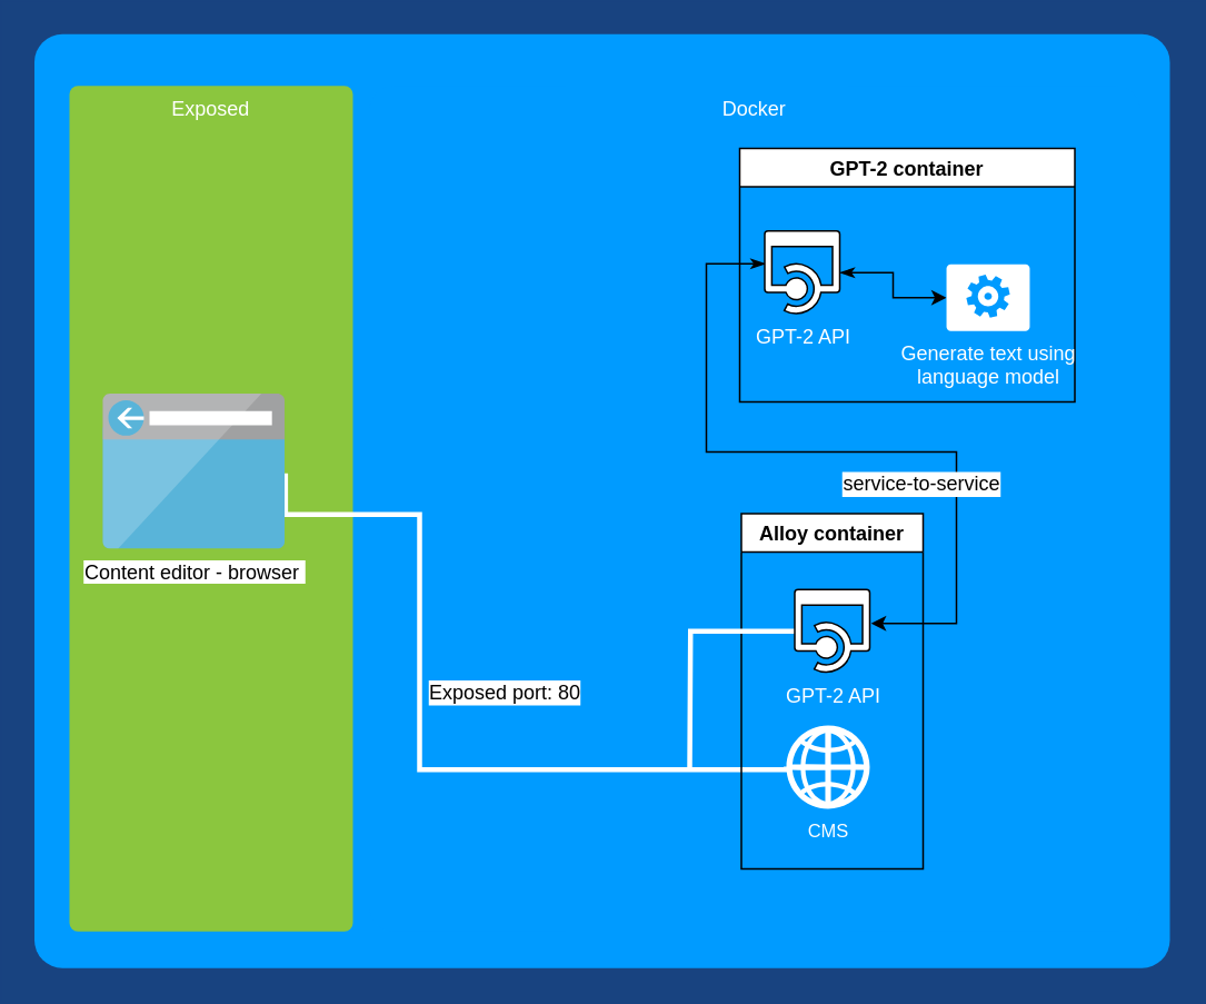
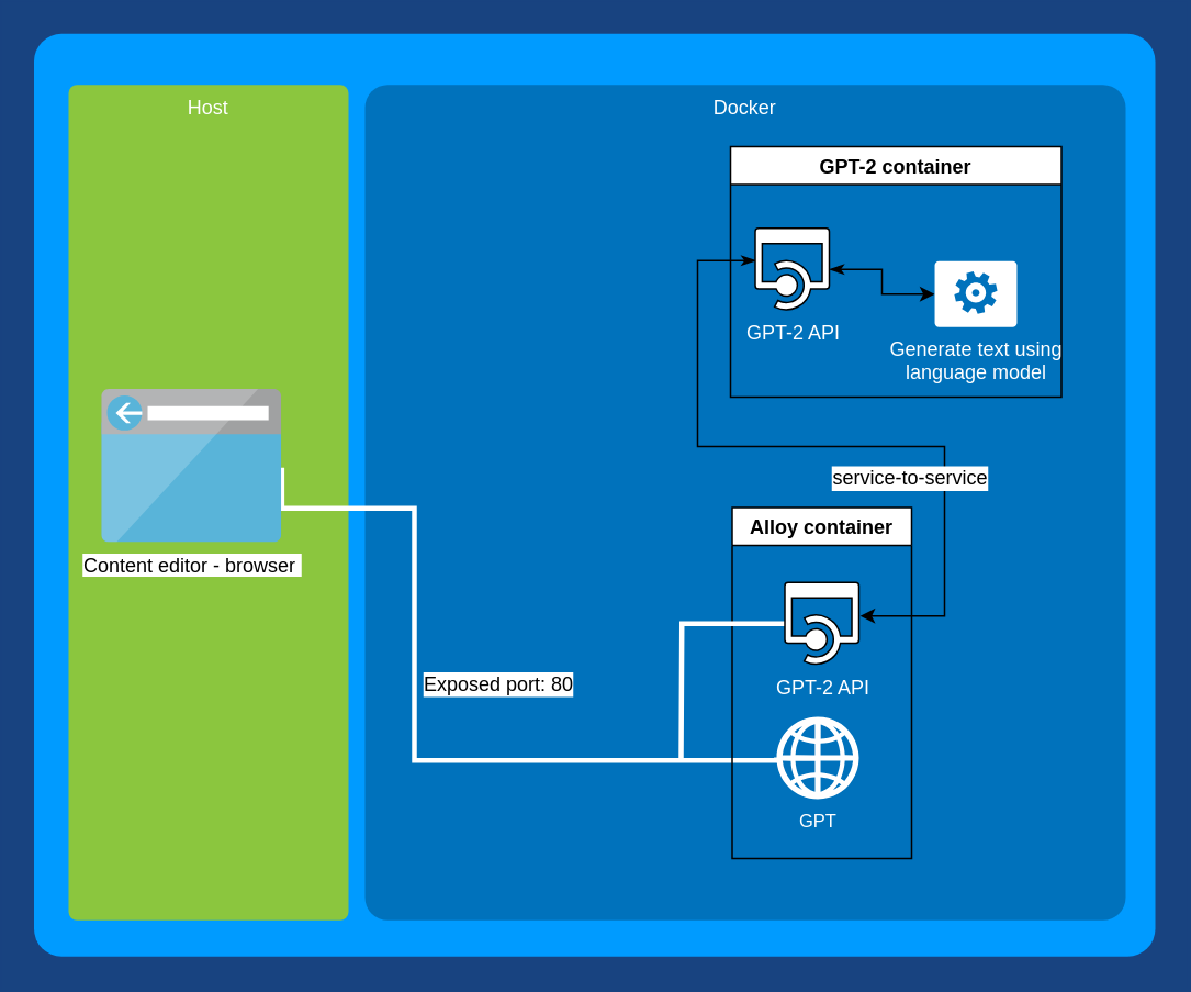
  <mxCell id="0" style=";html=1;" />
  <mxCell id="1" style=";html=1;" parent="0" />
  <mxCell id="2" value="" style="whiteSpace=wrap;html=1;rounded=1;shadow=0;strokeColor=none;strokeWidth=2;fillColor=#009BFF;fontSize=20;fontColor=#FFFFFF;align=center;arcSize=3;verticalAlign=top;spacingTop=4;" parent="1" vertex="1"><mxGeometry x="20" y="20" width="681" height="560" as="geometry" /></mxCell>
- <mxCell id="3" value="Exposed" style="rounded=1;whiteSpace=wrap;html=1;shadow=0;strokeWidth=2;fillColor=#8BC63E;fontSize=12;fontColor=#FFFFFF;align=center;strokeColor=none;arcSize=3;verticalAlign=top;" vertex="1" parent="1"><mxGeometry x="41" y="51" width="170" height="507" as="geometry" /></mxCell>
- <mxCell id="4" value="Docker" style="rounded=1;whiteSpace=wrap;html=1;shadow=0;strokeWidth=2;fillColor=#009bff;fontSize=12;fontColor=#FFFFFF;align=center;strokeColor=none;arcSize=3;verticalAlign=top;" parent="1" vertex="1"><mxGeometry x="221" y="51" width="462" height="507" as="geometry" /></mxCell>
- <mxCell id="5" value="CMS" style="shadow=0;dashed=0;html=1;strokeColor=none;shape=mxgraph.mscae.enterprise.web;fillColor=#FFFFFF;rounded=1;fontSize=11;fontColor=#FFFFFF;align=center;verticalAlign=top;labelPosition=center;verticalLabelPosition=bottom;" parent="1" vertex="1"><mxGeometry x="471" y="434.5" width="50" height="50" as="geometry" /></mxCell>
+ <mxCell id="3" value="Host" style="rounded=1;whiteSpace=wrap;html=1;shadow=0;strokeWidth=2;fillColor=#8BC63E;fontSize=12;fontColor=#FFFFFF;align=center;strokeColor=none;arcSize=3;verticalAlign=top;" vertex="1" parent="1"><mxGeometry x="41" y="51" width="170" height="507" as="geometry" /></mxCell>
+ <mxCell id="4" value="Docker" style="rounded=1;whiteSpace=wrap;html=1;shadow=0;strokeWidth=2;fillColor=#0072BC;fontSize=12;fontColor=#FFFFFF;align=center;strokeColor=none;arcSize=3;verticalAlign=top;" parent="1" vertex="1"><mxGeometry x="221" y="51" width="462" height="507" as="geometry" /></mxCell>
+ <mxCell id="5" value="GPT" style="shadow=0;dashed=0;html=1;strokeColor=none;shape=mxgraph.mscae.enterprise.web;fillColor=#FFFFFF;rounded=1;fontSize=11;fontColor=#FFFFFF;align=center;verticalAlign=top;labelPosition=center;verticalLabelPosition=bottom;" parent="1" vertex="1"><mxGeometry x="471" y="434.5" width="50" height="50" as="geometry" /></mxCell>
  <mxCell id="6" style="edgeStyle=orthogonalEdgeStyle;rounded=0;elbow=vertical;html=1;entryX=-0.002;entryY=0.494;entryPerimeter=0;startArrow=none;startFill=0;startSize=10;endArrow=none;endFill=0;endSize=10;strokeColor=#FFFFFF;strokeWidth=3;fontSize=20;fontColor=#FFFFFF;exitX=0.996;exitY=0.509;exitDx=0;exitDy=0;exitPerimeter=0;" parent="1" source="18" target="5" edge="1"><mxGeometry relative="1" as="geometry"><Array as="points"><mxPoint x="251" y="308" /><mxPoint x="251" y="461" /><mxPoint x="471" y="461" /></Array><mxPoint x="302.706" y="494.5" as="sourcePoint" /></mxGeometry></mxCell>
  <mxCell id="7" value="Exposed port: 80" style="text;html=1;resizable=0;points=[];align=center;verticalAlign=middle;labelBackgroundColor=#ffffff;" vertex="1" connectable="0" parent="6"><mxGeometry x="-0.111" y="-5" relative="1" as="geometry"><mxPoint x="55" y="-1.5" as="offset" /></mxGeometry></mxCell>
  <mxCell id="8" style="edgeStyle=orthogonalEdgeStyle;rounded=0;orthogonalLoop=1;jettySize=auto;html=1;exitX=1;exitY=0.5;exitDx=0;exitDy=0;exitPerimeter=0;startArrow=classicThin;startFill=1;" edge="1" parent="1" source="11" target="13"><mxGeometry relative="1" as="geometry" /></mxCell>
  <mxCell id="9" style="edgeStyle=orthogonalEdgeStyle;rounded=0;orthogonalLoop=1;jettySize=auto;html=1;entryX=1.018;entryY=0.407;entryDx=0;entryDy=0;entryPerimeter=0;startArrow=classicThin;startFill=1;exitX=0.011;exitY=0.393;exitDx=0;exitDy=0;exitPerimeter=0;" edge="1" parent="1" source="11" target="16"><mxGeometry relative="1" as="geometry"><Array as="points"><mxPoint x="423" y="157.5" /><mxPoint x="423" y="270.5" /><mxPoint x="573" y="270.5" /><mxPoint x="573" y="373.5" /></Array></mxGeometry></mxCell>
  <mxCell id="10" value="service-to-service" style="text;html=1;resizable=0;points=[];align=center;verticalAlign=middle;labelBackgroundColor=#ffffff;" vertex="1" connectable="0" parent="9"><mxGeometry x="0.084" relative="1" as="geometry"><mxPoint x="32" y="19" as="offset" /></mxGeometry></mxCell>
  <mxCell id="11" value="&lt;font color=&quot;#ffffff&quot;&gt;GPT-2 API&lt;/font&gt;" style="shadow=0;dashed=0;html=1;labelPosition=center;verticalLabelPosition=bottom;verticalAlign=top;align=center;shape=mxgraph.mscae.cloud.api_app;gradientColor=#ffffff;" vertex="1" parent="1"><mxGeometry x="458" y="138" width="45" height="50" as="geometry" /></mxCell>
  <mxCell id="12" value="GPT-2 container" style="swimlane;gradientColor=#ffffff;" vertex="1" parent="1"><mxGeometry x="443" y="88.5" width="201" height="152" as="geometry" /></mxCell>
  <mxCell id="13" value="&lt;font color=&quot;#ffffff&quot;&gt;Generate text using&lt;br&gt;language model&lt;/font&gt;" style="shadow=0;dashed=0;html=1;strokeColor=none;fillColor=#FFFFFF;labelPosition=center;verticalLabelPosition=bottom;verticalAlign=top;align=center;shape=mxgraph.azure.worker_role;" vertex="1" parent="12"><mxGeometry x="124" y="69.5" width="50" height="40" as="geometry" /></mxCell>
  <mxCell id="14" value="Alloy container" style="swimlane;gradientColor=#ffffff;" vertex="1" parent="1"><mxGeometry x="444" y="307.5" width="109" height="213" as="geometry" /></mxCell>
  <mxCell id="15" style="edgeStyle=orthogonalEdgeStyle;rounded=0;orthogonalLoop=1;jettySize=auto;html=1;startArrow=none;startFill=0;endArrow=none;endFill=0;strokeColor=#FFFFFF;strokeWidth=3;fontColor=#FFFFFF;" edge="1" parent="1" source="16"><mxGeometry relative="1" as="geometry"><mxPoint x="413" y="460.5" as="targetPoint" /></mxGeometry></mxCell>
  <mxCell id="16" value="&lt;font color=&quot;#ffffff&quot;&gt;GPT-2 API&lt;/font&gt;" style="shadow=0;dashed=0;html=1;labelPosition=center;verticalLabelPosition=bottom;verticalAlign=top;align=center;shape=mxgraph.mscae.cloud.api_app;gradientColor=#ffffff;" vertex="1" parent="1"><mxGeometry x="476" y="353" width="45" height="50" as="geometry" /></mxCell>
  <mxCell id="17" value="" style="shape=image;html=1;verticalAlign=top;verticalLabelPosition=bottom;labelBackgroundColor=#ffffff;imageAspect=0;aspect=fixed;image=https://cdn0.iconfinder.com/data/icons/social-media-2127/48/social_media_social_media_logo_docker-128.png;fillColor=#FFFFFF;gradientColor=#ffffff;" vertex="1" parent="1"><mxGeometry x="223" y="60" width="128" height="128" as="geometry" /></mxCell>
  <mxCell id="18" value="Content editor - browser&amp;nbsp;" style="aspect=fixed;html=1;perimeter=none;align=center;shadow=0;dashed=0;image;fontSize=12;image=img/lib/mscae/Browser.svg;fillColor=#FFFFFF;gradientColor=#ffffff;" vertex="1" parent="1"><mxGeometry x="61" y="236" width="110" height="93" as="geometry" /></mxCell>
